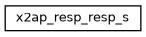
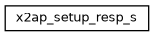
  digraph {
    rankdir=LR
-   n1 [color=black fillcolor=white fontname=Helvetica fontsize=10 height=0.2 label=x2ap_resp_resp_s shape=record style=filled width=0.4]
+   n1 [color=black fillcolor=white fontname=Helvetica fontsize=10 height=0.2 label=x2ap_setup_resp_s shape=record style=filled width=0.4]
  }
